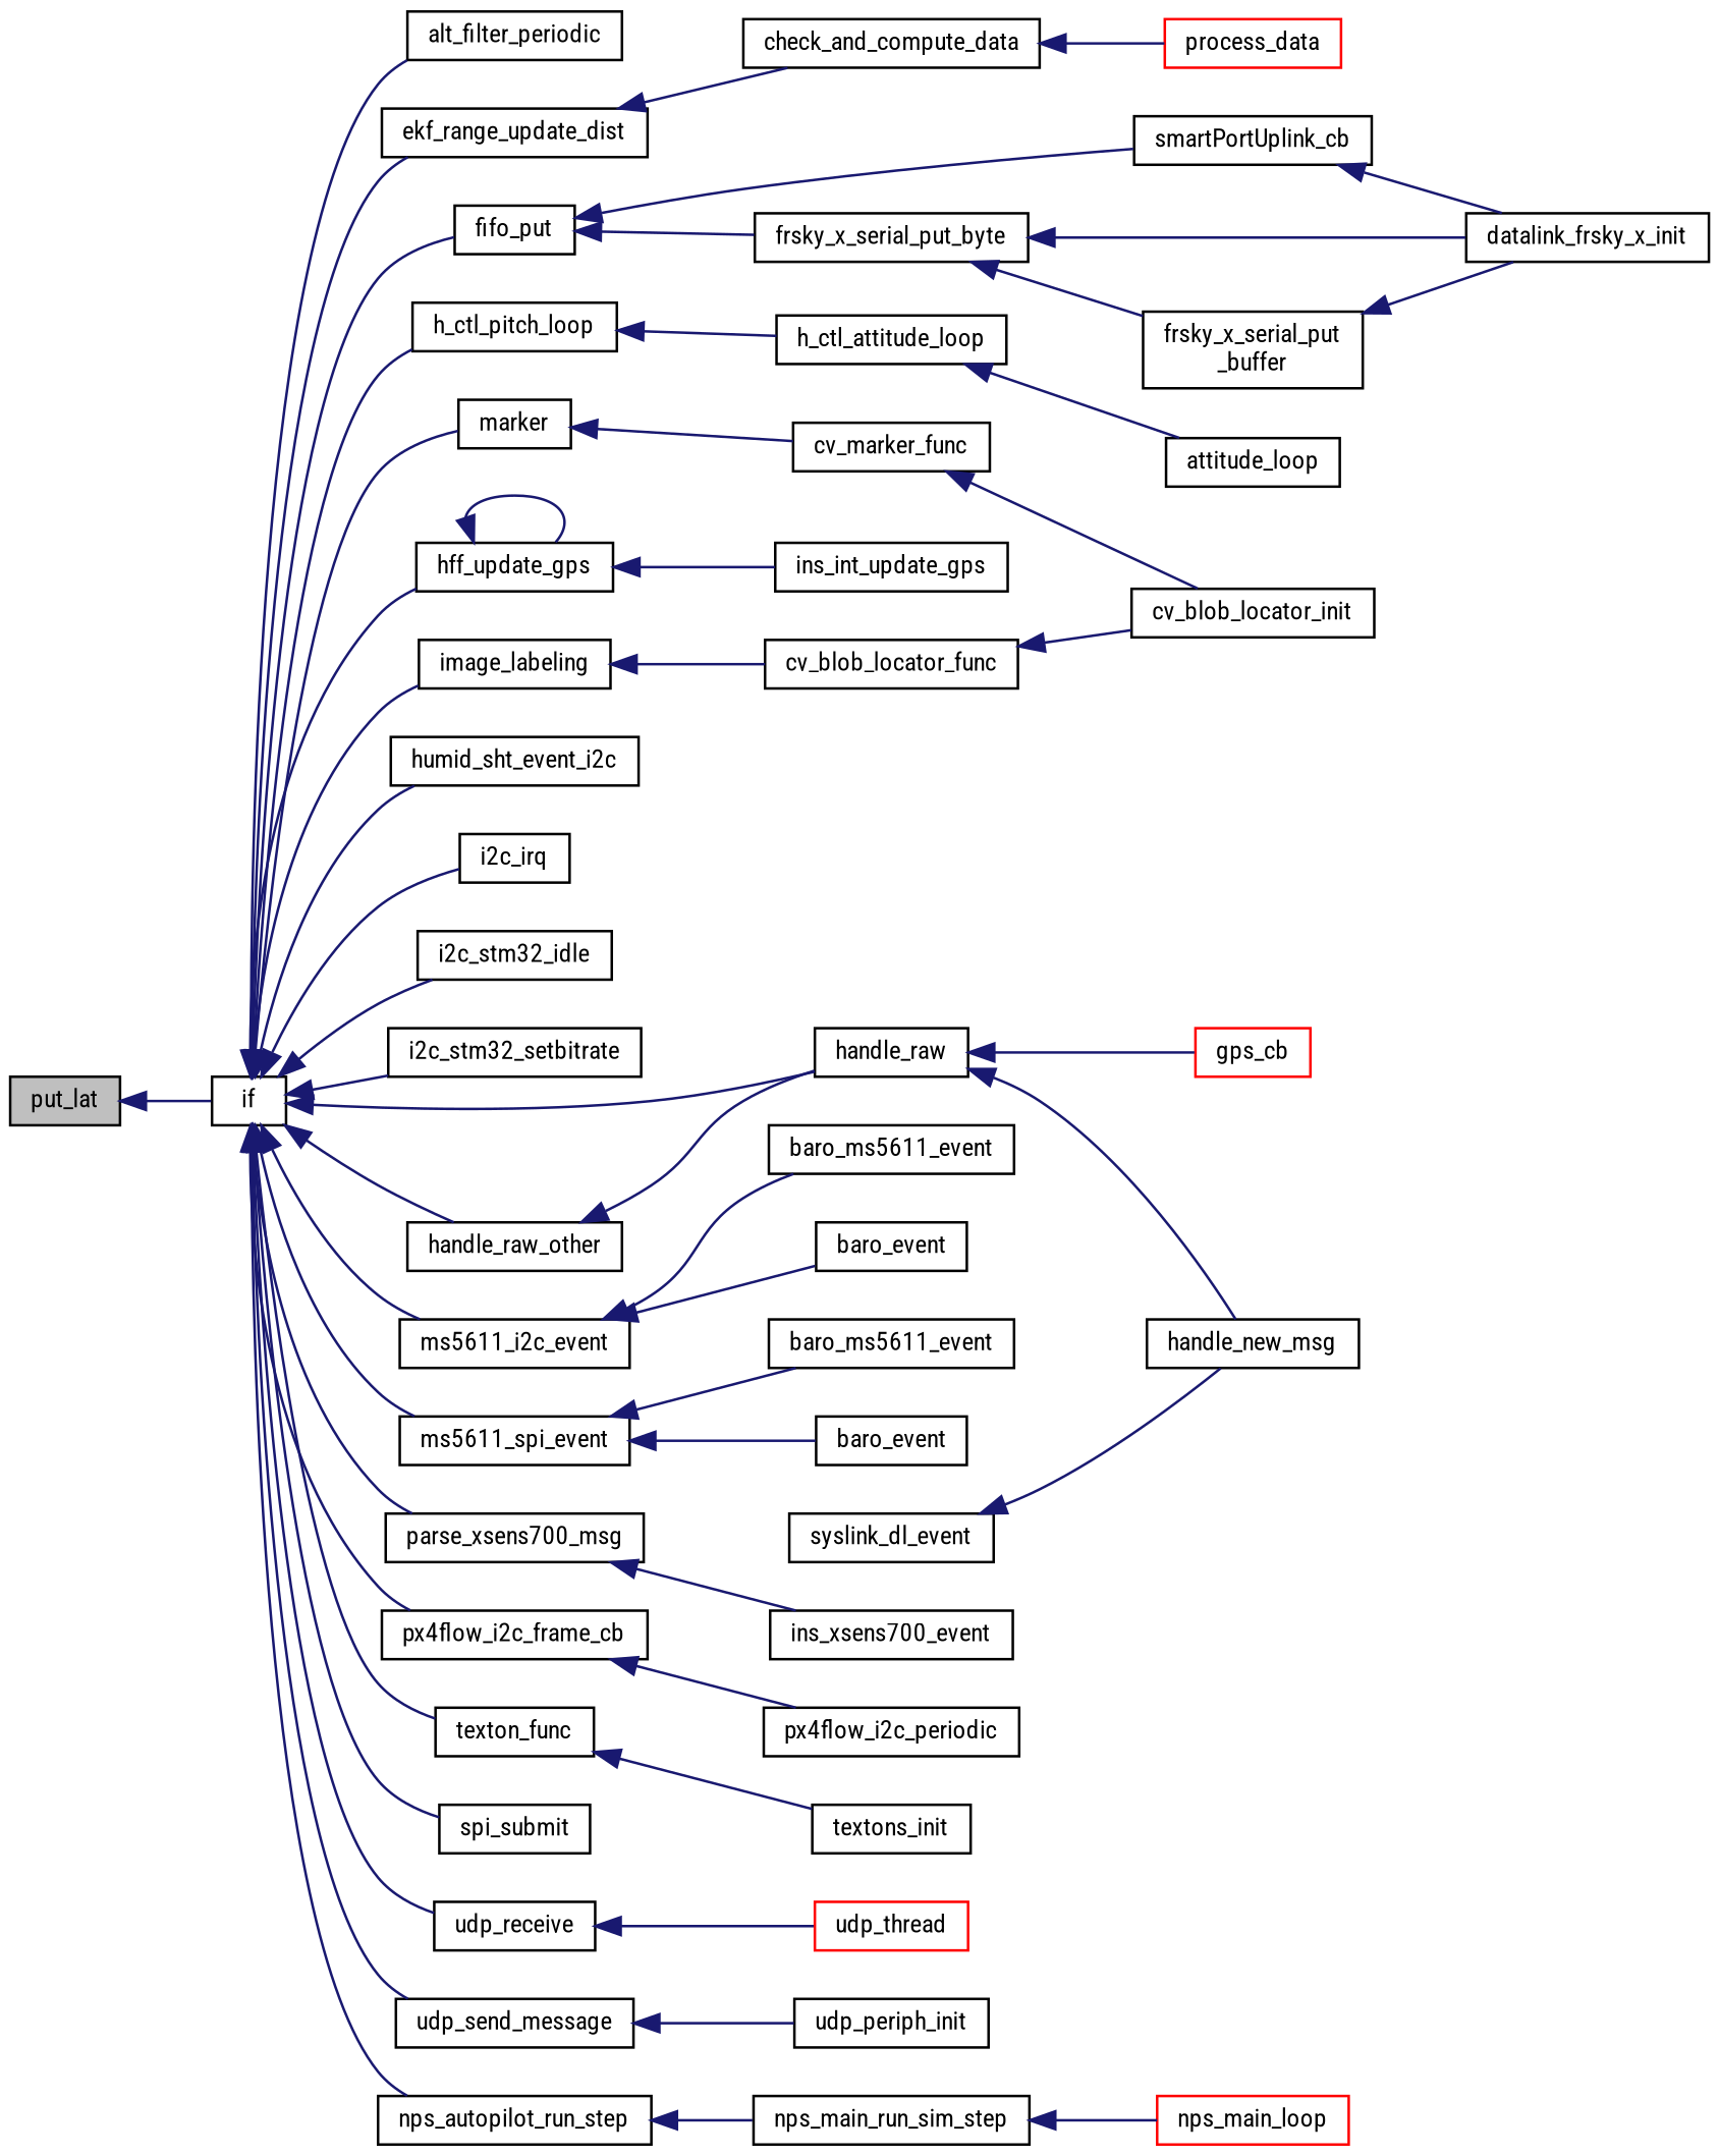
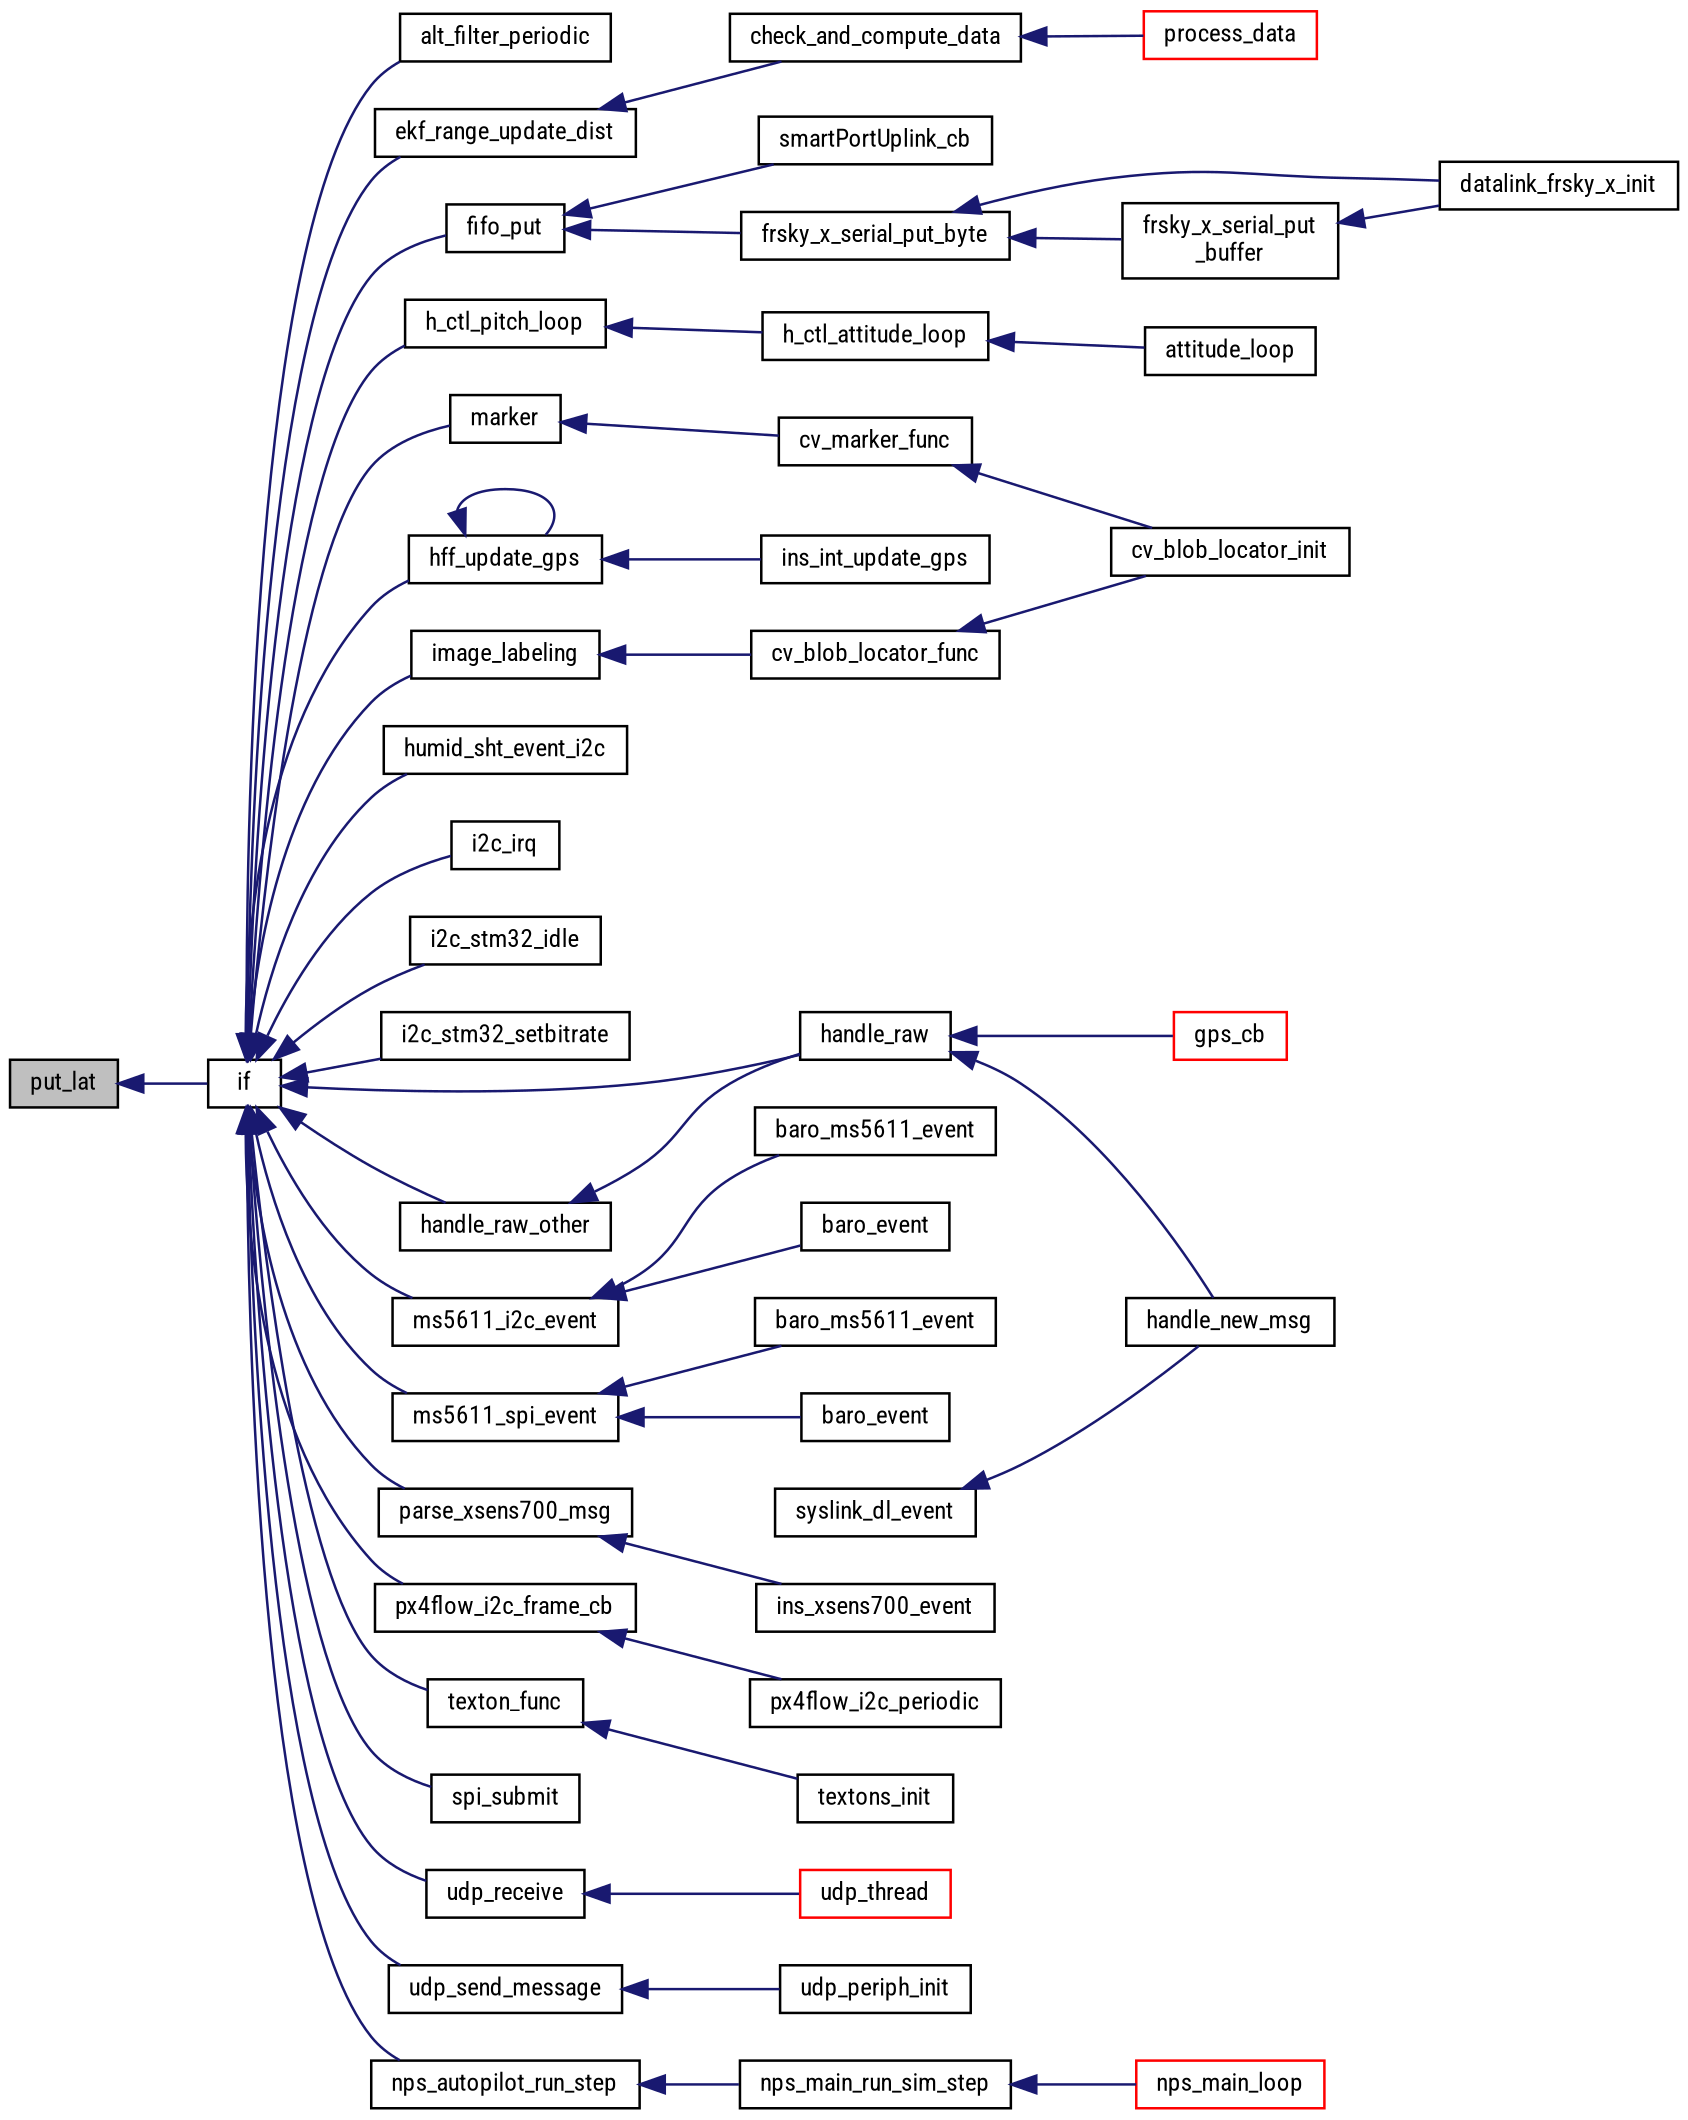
  digraph {
    fontname="Roboto Condensed"
    rankdir=LR
    node [color=black fillcolor=white fontname="Roboto Condensed" fontsize=10 shape=record style=filled]
    edge [color=midnightblue dir=back fontname="Roboto Condensed" fontsize=10 labelfontname=FreeSans labelfontsize=10 style=solid]
    n1 [fillcolor=grey75 fontcolor=black height=0.2 label=put_lat width=0.4]
    n2 [height=0.2 label=if width=0.4]
    n3 [height=0.2 label=alt_filter_periodic width=0.4]
    n4 [height=0.2 label=ekf_range_update_dist width=0.4]
    n5 [height=0.2 label=fifo_put width=0.4]
    n6 [height=0.2 label=h_ctl_pitch_loop width=0.4]
    n7 [height=0.2 label=handle_raw width=0.4]
    n8 [height=0.2 label=handle_raw_other width=0.4]
    n9 [height=0.2 label=hff_update_gps width=0.4]
    n10 [height=0.2 label=humid_sht_event_i2c width=0.4]
    n11 [height=0.2 label=i2c_irq width=0.4]
    n12 [height=0.2 label=i2c_stm32_idle width=0.4]
    n13 [height=0.2 label=i2c_stm32_setbitrate width=0.4]
    n14 [height=0.2 label=image_labeling width=0.4]
    n15 [height=0.2 label=marker width=0.4]
    n16 [height=0.2 label=ms5611_i2c_event width=0.4]
    n17 [height=0.2 label=ms5611_spi_event width=0.4]
    n18 [height=0.2 label=nps_autopilot_run_step width=0.4]
    n19 [height=0.2 label=parse_xsens700_msg width=0.4]
    n20 [height=0.2 label=px4flow_i2c_frame_cb width=0.4]
    n21 [height=0.2 label=spi_submit width=0.4]
    n22 [height=0.2 label=texton_func width=0.4]
    n23 [height=0.2 label=udp_receive width=0.4]
    n24 [height=0.2 label=udp_send_message width=0.4]
    n25 [height=0.2 label=check_and_compute_data width=0.4]
    n26 [height=0.2 label=frsky_x_serial_put_byte width=0.4]
    n27 [height=0.2 label=smartPortUplink_cb width=0.4]
    n28 [height=0.2 label=h_ctl_attitude_loop width=0.4]
    n29 [height=0.2 label=handle_new_msg width=0.4]
    n30 [color=red height=0.2 label=gps_cb width=0.4]
    n31 [height=0.2 label=ins_int_update_gps width=0.4]
    n32 [height=0.2 label=cv_blob_locator_func width=0.4]
    n33 [height=0.2 label=cv_marker_func width=0.4]
    n34 [height=0.2 label=baro_event width=0.4]
    n35 [height=0.2 label=baro_ms5611_event width=0.4]
    n36 [height=0.2 label=baro_event width=0.4]
    n37 [height=0.2 label=baro_ms5611_event width=0.4]
    n38 [height=0.2 label=nps_main_run_sim_step width=0.4]
    n39 [height=0.2 label=ins_xsens700_event width=0.4]
    n40 [height=0.2 label=px4flow_i2c_periodic width=0.4]
    n41 [height=0.2 label=textons_init width=0.4]
    n42 [color=red height=0.2 label=udp_thread width=0.4]
    n43 [height=0.2 label=udp_periph_init width=0.4]
    n44 [color=red height=0.2 label=process_data width=0.4]
    n45 [height=0.2 label=datalink_frsky_x_init width=0.4]
    n46 [height=0.2 label="frsky_x_serial_put\l_buffer" width=0.4]
    n47 [height=0.2 label=attitude_loop width=0.4]
    n48 [height=0.2 label=syslink_dl_event width=0.4]
    n49 [height=0.2 label=cv_blob_locator_init width=0.4]
    n50 [color=red height=0.2 label=nps_main_loop width=0.4]
    n1 -> n2
    n2 -> n3
    n2 -> n4
    n2 -> n5
    n2 -> n6
    n2 -> n7
    n2 -> n8
    n2 -> n9
    n2 -> n10
    n2 -> n11
    n2 -> n12
    n2 -> n13
    n2 -> n14
    n2 -> n15
    n2 -> n16
    n2 -> n17
    n2 -> n18
    n2 -> n19
    n2 -> n20
    n2 -> n21
    n2 -> n22
    n2 -> n23
    n2 -> n24
    n4 -> n25
    n5 -> n26
    n5 -> n27
    n6 -> n28
    n7 -> n29
    n7 -> n30
    n8 -> n7
    n9 -> n9
    n9 -> n31
    n14 -> n32
    n15 -> n33
    n16 -> n34
    n16 -> n35
    n17 -> n36
    n17 -> n37
    n18 -> n38
    n19 -> n39
    n20 -> n40
    n22 -> n41
    n23 -> n42
    n24 -> n43
    n25 -> n44
    n26 -> n45
    n26 -> n46
-   n27 -> n45
    n28 -> n47
    n32 -> n49
    n33 -> n49
    n38 -> n50
    n46 -> n45
    n48 -> n29
  }
